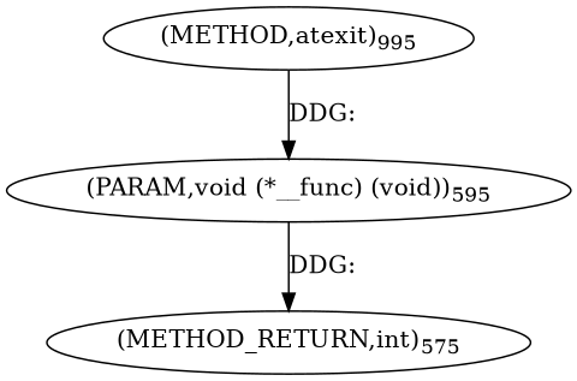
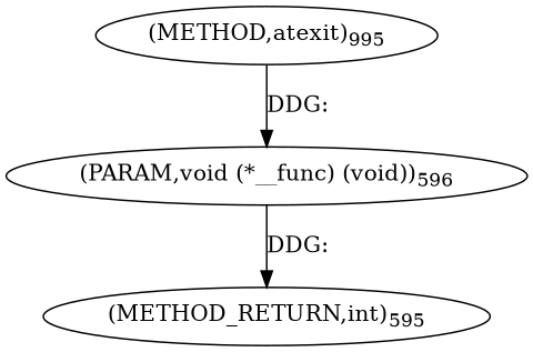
  digraph {
    n1 [label=<(METHOD,atexit)<SUB>995</SUB>>]
-   n2 [label=<(PARAM,void (*__func) (void))<SUB>595</SUB>>]
-   n3 [label=<(METHOD_RETURN,int)<SUB>575</SUB>>]
+   n2 [label=<(PARAM,void (*__func) (void))<SUB>596</SUB>>]
+   n3 [label=<(METHOD_RETURN,int)<SUB>595</SUB>>]
    n1 -> n2 [label="DDG: "]
    n2 -> n3 [label="DDG: "]
  }
